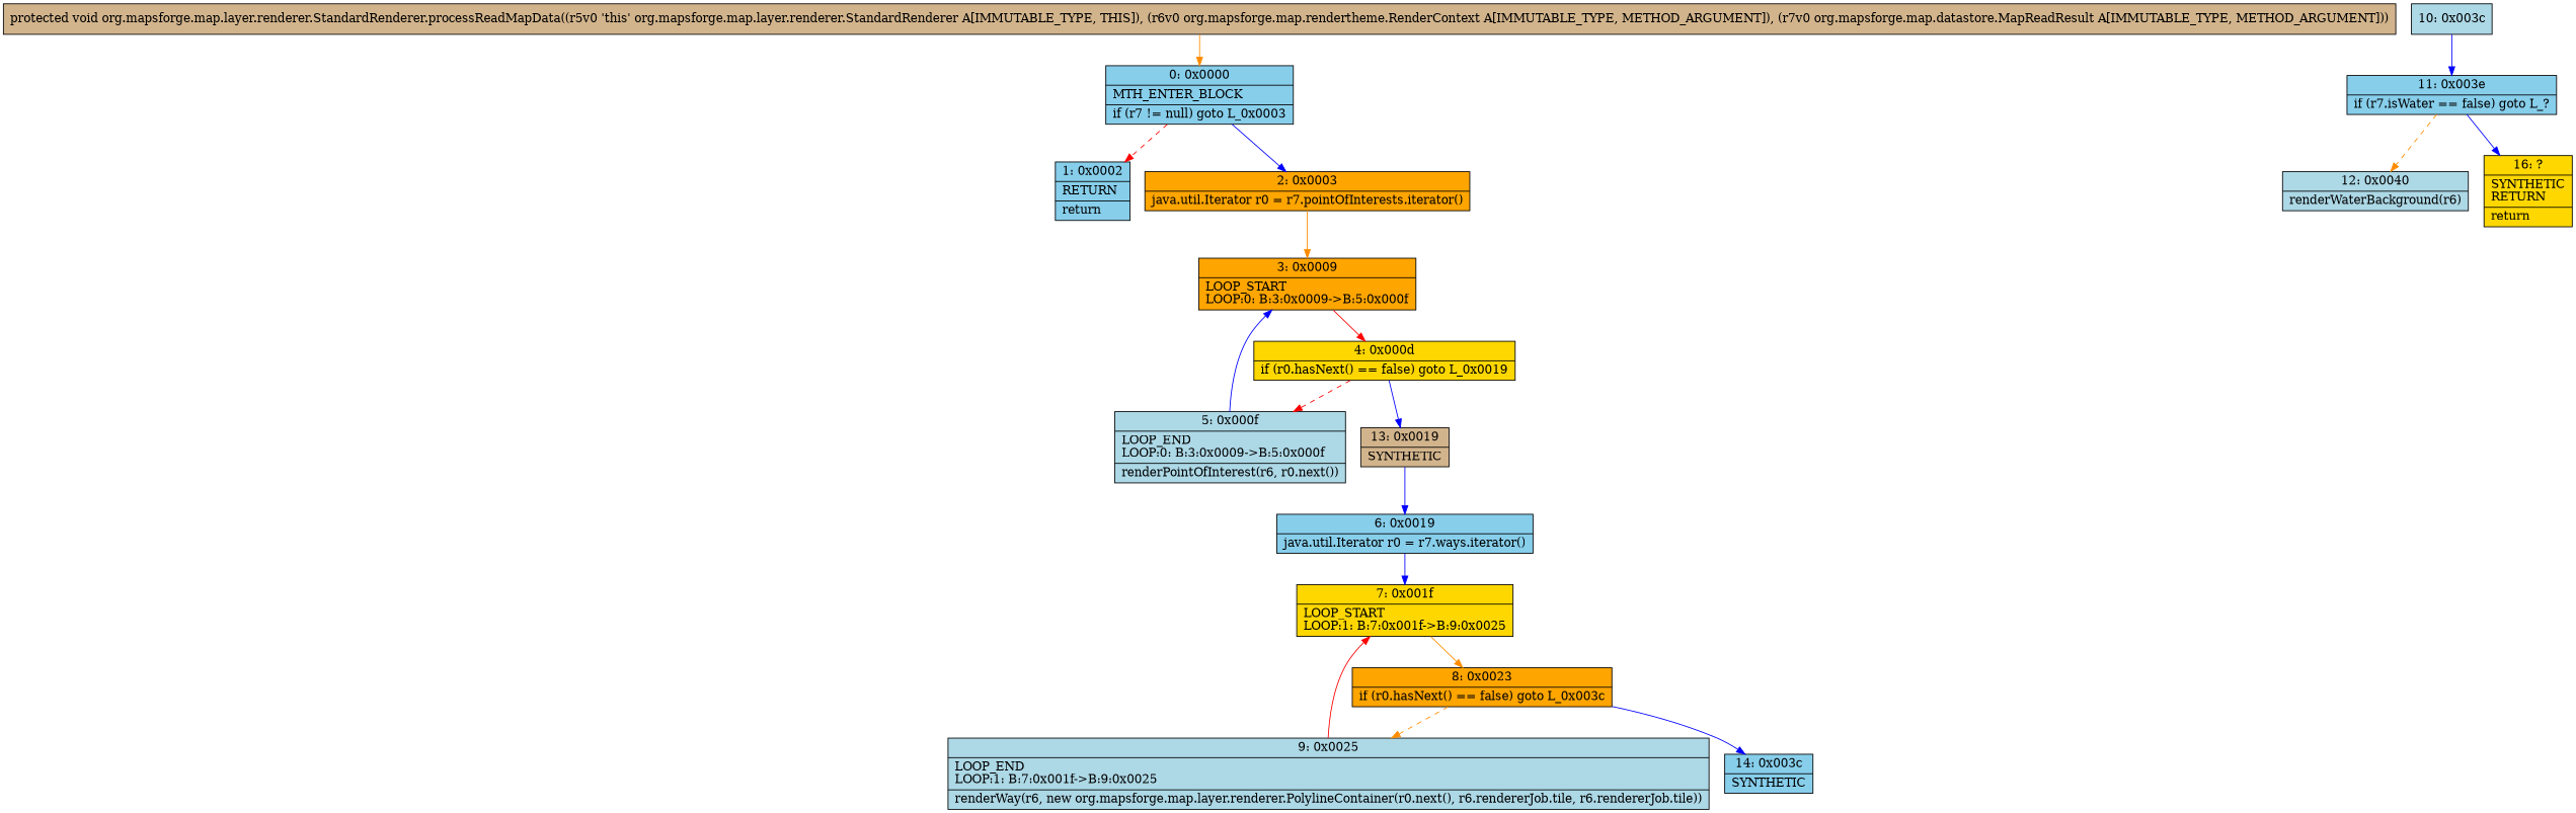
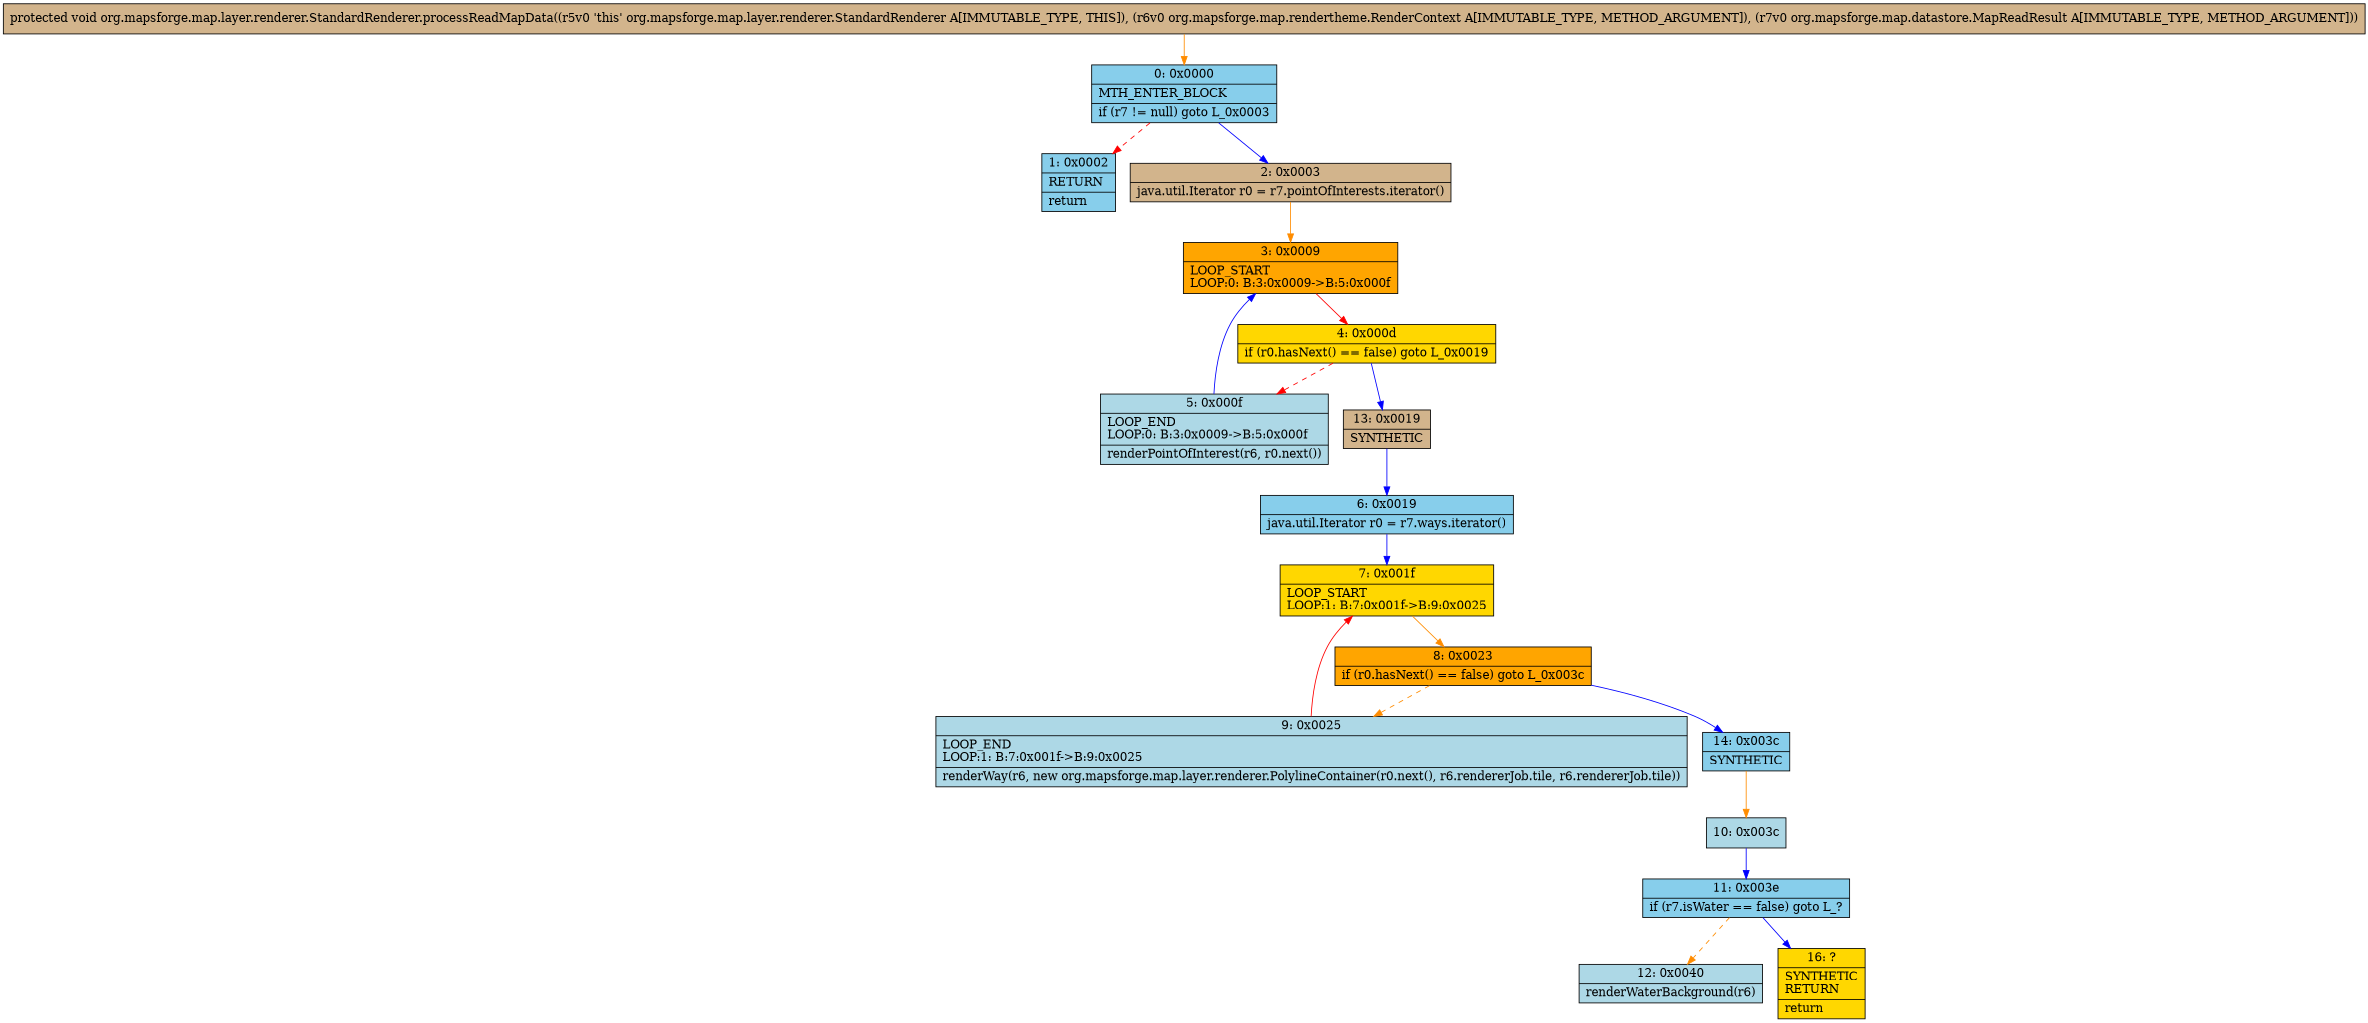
  digraph {
    node [fillcolor=skyblue shape=record style=filled]
    edge [color=blue]
    n1 [label="{0\:\ 0x0000|MTH_ENTER_BLOCK\l|if (r7 != null) goto L_0x0003\l}"]
    n2 [label="{1\:\ 0x0002|RETURN\l|return\l}"]
-   n3 [fillcolor=orange label="{2\:\ 0x0003|java.util.Iterator r0 = r7.pointOfInterests.iterator()\l}"]
+   n3 [fillcolor=tan label="{2\:\ 0x0003|java.util.Iterator r0 = r7.pointOfInterests.iterator()\l}"]
    n4 [fillcolor=orange label="{3\:\ 0x0009|LOOP_START\lLOOP:0: B:3:0x0009\-\>B:5:0x000f\l}"]
    n5 [fillcolor=gold label="{4\:\ 0x000d|if (r0.hasNext() == false) goto L_0x0019\l}"]
    n6 [fillcolor=lightblue label="{5\:\ 0x000f|LOOP_END\lLOOP:0: B:3:0x0009\-\>B:5:0x000f\l|renderPointOfInterest(r6, r0.next())\l}"]
    n7 [fillcolor=tan label="{13\:\ 0x0019|SYNTHETIC\l}"]
    n8 [label="{6\:\ 0x0019|java.util.Iterator r0 = r7.ways.iterator()\l}"]
    n9 [fillcolor=gold label="{7\:\ 0x001f|LOOP_START\lLOOP:1: B:7:0x001f\-\>B:9:0x0025\l}"]
    n10 [fillcolor=orange label="{8\:\ 0x0023|if (r0.hasNext() == false) goto L_0x003c\l}"]
    n11 [fillcolor=lightblue label="{9\:\ 0x0025|LOOP_END\lLOOP:1: B:7:0x001f\-\>B:9:0x0025\l|renderWay(r6, new org.mapsforge.map.layer.renderer.PolylineContainer(r0.next(), r6.rendererJob.tile, r6.rendererJob.tile))\l}"]
    n12 [label="{14\:\ 0x003c|SYNTHETIC\l}"]
    n13 [fillcolor=lightblue label="{10\:\ 0x003c}"]
    n14 [label="{11\:\ 0x003e|if (r7.isWater == false) goto L_?\l}"]
    n15 [fillcolor=lightblue label="{12\:\ 0x0040|renderWaterBackground(r6)\l}"]
    n16 [fillcolor=gold label="{16\:\ ?|SYNTHETIC\lRETURN\l|return\l}"]
    n17 [fillcolor=tan label="{protected void org.mapsforge.map.layer.renderer.StandardRenderer.processReadMapData((r5v0 'this' org.mapsforge.map.layer.renderer.StandardRenderer A[IMMUTABLE_TYPE, THIS]), (r6v0 org.mapsforge.map.rendertheme.RenderContext A[IMMUTABLE_TYPE, METHOD_ARGUMENT]), (r7v0 org.mapsforge.map.datastore.MapReadResult A[IMMUTABLE_TYPE, METHOD_ARGUMENT])) }"]
    n1 -> n2 [color=red style=dashed]
    n1 -> n3
    n3 -> n4 [color=darkorange]
    n4 -> n5 [color=red]
    n5 -> n6 [color=red style=dashed]
    n5 -> n7
    n6 -> n4
    n7 -> n8
    n8 -> n9
    n9 -> n10 [color=darkorange]
    n10 -> n11 [color=darkorange style=dashed]
    n10 -> n12
    n11 -> n9 [color=red]
+   n12 -> n13 [color=darkorange]
    n13 -> n14
    n14 -> n15 [color=darkorange style=dashed]
    n14 -> n16
    n17 -> n1 [color=darkorange]
  }
